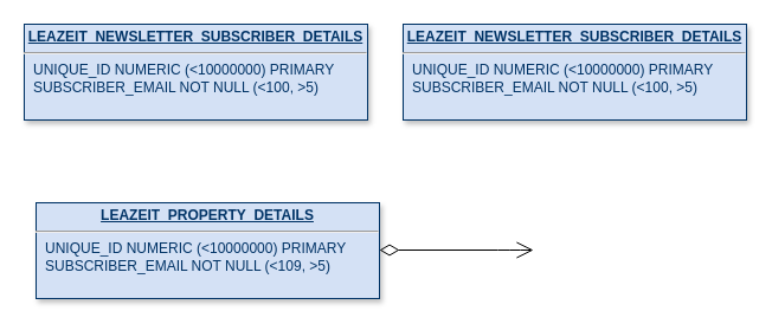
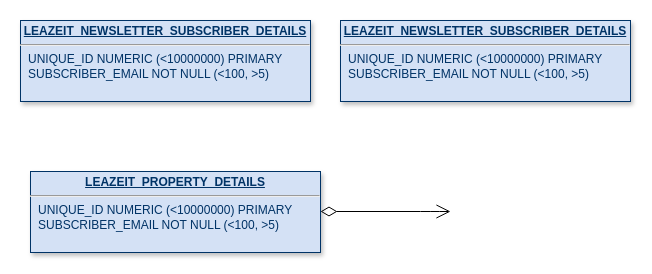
  <mxCell id="0" />
  <mxCell id="1" parent="0" />
  <mxCell id="2" value="&lt;p style=&quot;margin: 4px 0px 0px ; text-align: center&quot;&gt;&lt;b&gt;&lt;u&gt;LEAZEIT_NEWSLETTER_SUBSCRIBER_DETAILS&lt;/u&gt;&lt;/b&gt;&lt;br&gt;&lt;/p&gt;&lt;hr&gt;&lt;p style=&quot;margin: 0px ; margin-left: 8px&quot;&gt;UNIQUE_ID NUMERIC (&amp;lt;10000000) PRIMARY&lt;br&gt;&lt;/p&gt;&lt;p style=&quot;margin: 0px ; margin-left: 8px&quot;&gt;SUBSCRIBER_EMAIL NOT NULL (&amp;lt;100, &amp;gt;5)&lt;br&gt;&lt;/p&gt;" style="verticalAlign=top;align=left;overflow=fill;fontSize=12;fontFamily=Helvetica;html=1;strokeColor=#003366;shadow=1;fillColor=#D4E1F5;fontColor=#003366" parent="1" vertex="1"><mxGeometry x="20" y="20" width="290" height="81" as="geometry" /></mxCell>
  <mxCell id="3" value="" style="endArrow=open;endSize=12;startArrow=diamondThin;startSize=14;startFill=0;edgeStyle=orthogonalEdgeStyle;" parent="1" edge="1"><mxGeometry y="160" as="geometry"><mxPoint x="320" y="211" as="sourcePoint" /><mxPoint x="450" y="211" as="targetPoint" /><Array as="points"><mxPoint x="430" y="211" /></Array></mxGeometry></mxCell>
- <mxCell id="4" value="&lt;p style=&quot;margin: 4px 0px 0px ; text-align: center&quot;&gt;&lt;b&gt;&lt;u&gt;LEAZEIT_PROPERTY_DETAILS&lt;/u&gt;&lt;/b&gt;&lt;br&gt;&lt;/p&gt;&lt;hr&gt;&lt;p style=&quot;margin: 0px ; margin-left: 8px&quot;&gt;UNIQUE_ID NUMERIC (&amp;lt;10000000) PRIMARY&lt;br&gt;&lt;/p&gt;&lt;p style=&quot;margin: 0px ; margin-left: 8px&quot;&gt;SUBSCRIBER_EMAIL NOT NULL (&amp;lt;109, &amp;gt;5)&lt;br&gt;&lt;/p&gt;" style="verticalAlign=top;align=left;overflow=fill;fontSize=12;fontFamily=Helvetica;html=1;strokeColor=#003366;shadow=1;fillColor=#D4E1F5;fontColor=#003366" parent="1" vertex="1"><mxGeometry x="30" y="171" width="290" height="81" as="geometry" /></mxCell>
+ <mxCell id="4" value="&lt;p style=&quot;margin: 4px 0px 0px ; text-align: center&quot;&gt;&lt;b&gt;&lt;u&gt;LEAZEIT_PROPERTY_DETAILS&lt;/u&gt;&lt;/b&gt;&lt;br&gt;&lt;/p&gt;&lt;hr&gt;&lt;p style=&quot;margin: 0px ; margin-left: 8px&quot;&gt;UNIQUE_ID NUMERIC (&amp;lt;10000000) PRIMARY&lt;br&gt;&lt;/p&gt;&lt;p style=&quot;margin: 0px ; margin-left: 8px&quot;&gt;SUBSCRIBER_EMAIL NOT NULL (&amp;lt;100, &amp;gt;5)&lt;br&gt;&lt;/p&gt;" style="verticalAlign=top;align=left;overflow=fill;fontSize=12;fontFamily=Helvetica;html=1;strokeColor=#003366;shadow=1;fillColor=#D4E1F5;fontColor=#003366" parent="1" vertex="1"><mxGeometry x="30" y="171" width="290" height="81" as="geometry" /></mxCell>
  <mxCell id="5" value="&lt;p style=&quot;margin: 4px 0px 0px ; text-align: center&quot;&gt;&lt;b&gt;&lt;u&gt;LEAZEIT_NEWSLETTER_SUBSCRIBER_DETAILS&lt;/u&gt;&lt;/b&gt;&lt;br&gt;&lt;/p&gt;&lt;hr&gt;&lt;p style=&quot;margin: 0px ; margin-left: 8px&quot;&gt;UNIQUE_ID NUMERIC (&amp;lt;10000000) PRIMARY&lt;br&gt;&lt;/p&gt;&lt;p style=&quot;margin: 0px ; margin-left: 8px&quot;&gt;SUBSCRIBER_EMAIL NOT NULL (&amp;lt;100, &amp;gt;5)&lt;br&gt;&lt;/p&gt;" style="verticalAlign=top;align=left;overflow=fill;fontSize=12;fontFamily=Helvetica;html=1;strokeColor=#003366;shadow=1;fillColor=#D4E1F5;fontColor=#003366" vertex="1" parent="1"><mxGeometry x="340" y="20" width="290" height="81" as="geometry" /></mxCell>
